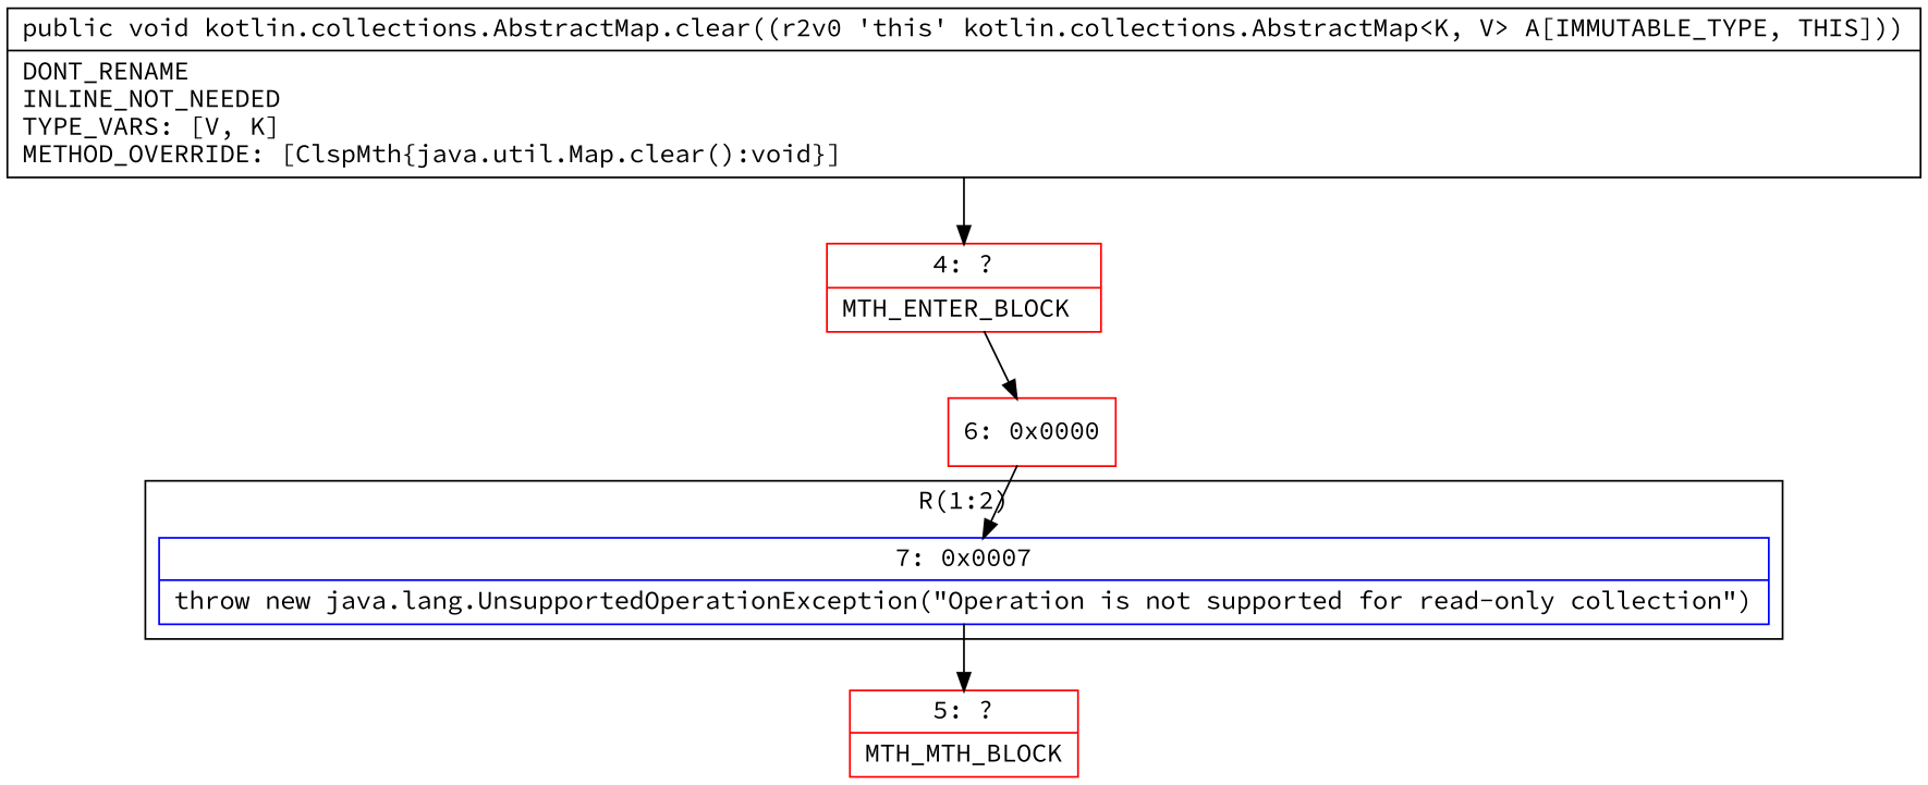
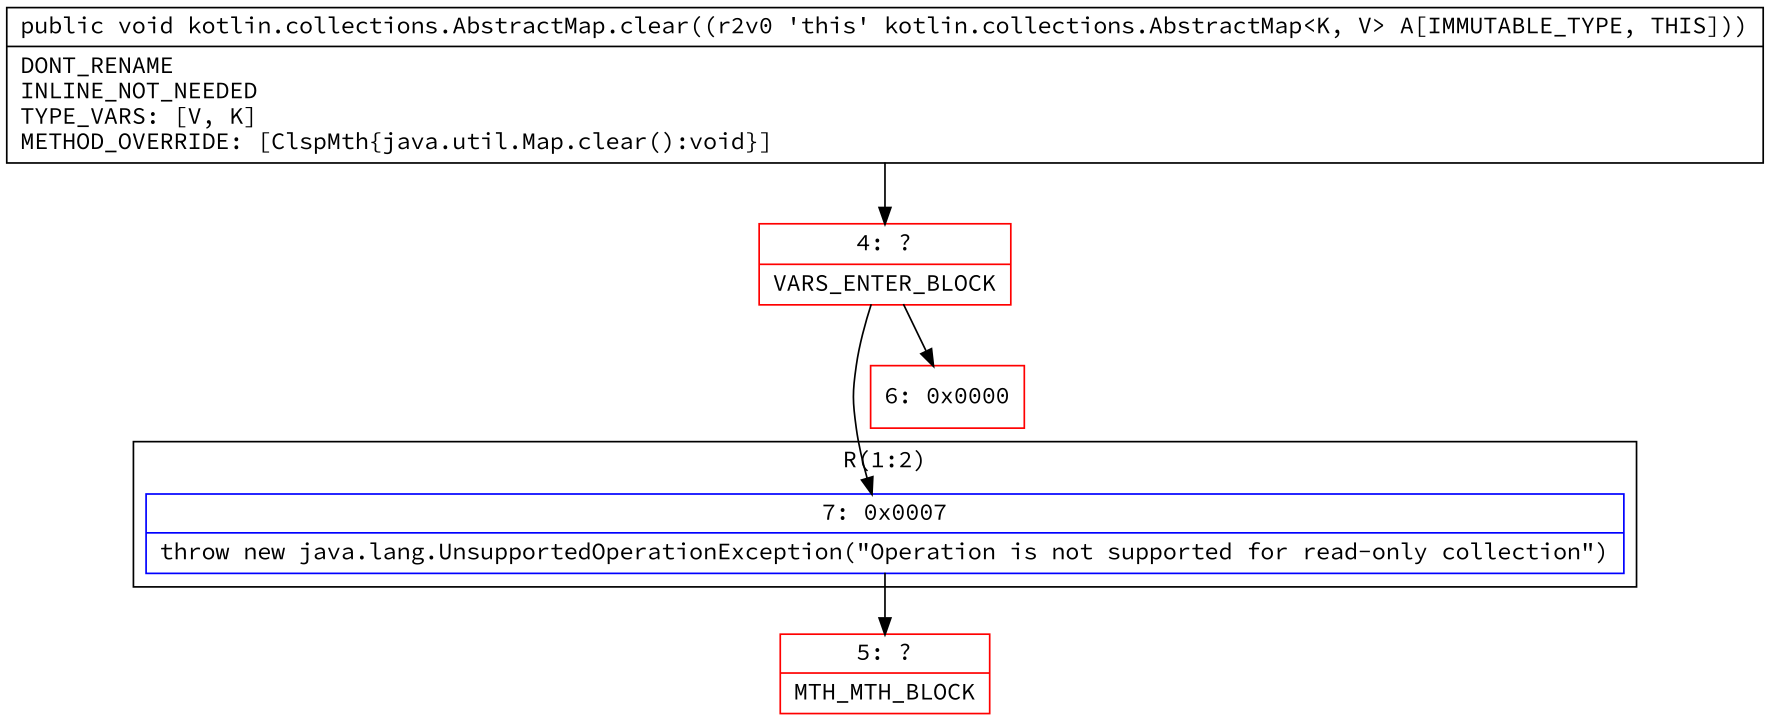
  digraph {
    fontname="Source Code Pro"
    node [color=red fontname="Source Code Pro" shape=record]
    edge [fontname="Source Code Pro"]
    n1 [color=blue label="{7\:\ 0x0007|throw new java.lang.UnsupportedOperationException(\"Operation is not supported for read\-only collection\")\l}"]
    n2 [label="{5\:\ ?|MTH_MTH_BLOCK\l}"]
-   n3 [label="{4\:\ ?|MTH_ENTER_BLOCK\l}"]
+   n3 [label="{4\:\ ?|VARS_ENTER_BLOCK\l}"]
    n4 [label="{6\:\ 0x0000}"]
    n5 [label="{public void kotlin.collections.AbstractMap.clear((r2v0 'this' kotlin.collections.AbstractMap\<K, V\> A[IMMUTABLE_TYPE, THIS]))  | DONT_RENAME\lINLINE_NOT_NEEDED\lTYPE_VARS: [V, K]\lMETHOD_OVERRIDE: [ClspMth\{java.util.Map.clear():void\}]\l}" color=""]
    subgraph cluster_1 {
      label="R(1:2)"
      n1
    }
    n1 -> n2
    n3 -> n4
-   n4 -> n1
+   n3 -> n1
    n5 -> n3
  }
